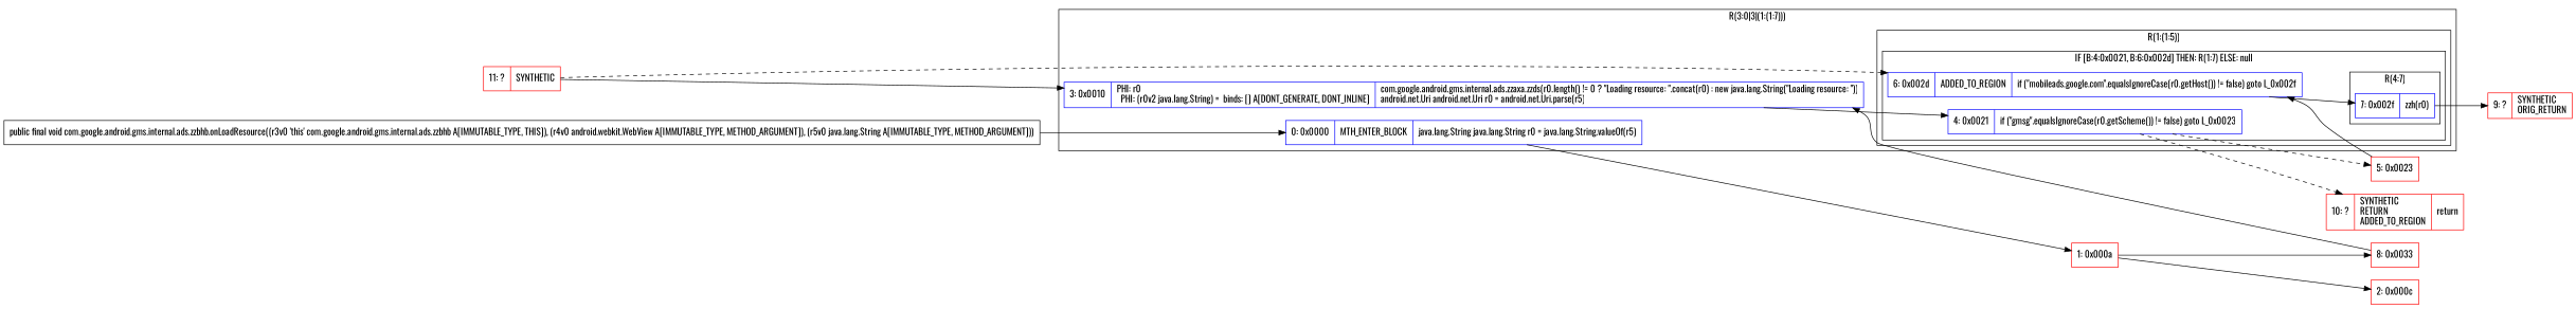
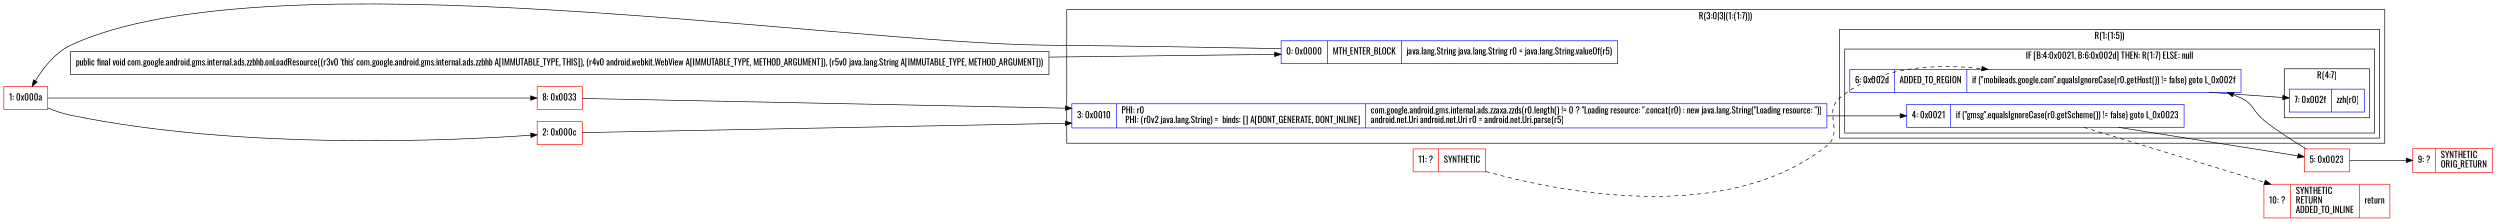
  digraph {
    fontname=Oswald
    rankdir=LR
    node [color=red fontname=Oswald shape=record]
    edge [fontname=Oswald]
    n1 [color=blue label="{7\:\ 0x002f|zzh(r0)\l}"]
    n2 [color=blue label="{4\:\ 0x0021|if (\"gmsg\".equalsIgnoreCase(r0.getScheme()) != false) goto L_0x0023\l}"]
    n3 [color=blue label="{6\:\ 0x002d|ADDED_TO_REGION\l|if (\"mobileads.google.com\".equalsIgnoreCase(r0.getHost()) != false) goto L_0x002f\l}"]
    n4 [color=blue label="{0\:\ 0x0000|MTH_ENTER_BLOCK\l|java.lang.String java.lang.String r0 = java.lang.String.valueOf(r5)\l}"]
    n5 [color=blue label="{3\:\ 0x0010|PHI: r0 \l  PHI: (r0v2 java.lang.String) =  binds: [] A[DONT_GENERATE, DONT_INLINE]\l|com.google.android.gms.internal.ads.zzaxa.zzds(r0.length() != 0 ? \"Loading resource: \".concat(r0) : new java.lang.String(\"Loading resource: \"))\landroid.net.Uri android.net.Uri r0 = android.net.Uri.parse(r5)\l}"]
    n6 [label="{9\:\ ?|SYNTHETIC\lORIG_RETURN\l}"]
    n7 [label="{5\:\ 0x0023}"]
-   n8 [label="{10\:\ ?|SYNTHETIC\lRETURN\lADDED_TO_REGION\l|return\l}"]
+   n8 [label="{10\:\ ?|SYNTHETIC\lRETURN\lADDED_TO_INLINE\l|return\l}"]
    n9 [label="{1\:\ 0x000a}"]
    n10 [label="{2\:\ 0x000c}"]
    n11 [label="{8\:\ 0x0033}"]
    n12 [label="{11\:\ ?|SYNTHETIC\l}"]
    n13 [label="{public final void com.google.android.gms.internal.ads.zzbhb.onLoadResource((r3v0 'this' com.google.android.gms.internal.ads.zzbhb A[IMMUTABLE_TYPE, THIS]), (r4v0 android.webkit.WebView A[IMMUTABLE_TYPE, METHOD_ARGUMENT]), (r5v0 java.lang.String A[IMMUTABLE_TYPE, METHOD_ARGUMENT])) }" color=""]
    subgraph cluster_1 {
      label="R(3:0|3|(1:(1:7)))"
      n4
      n5
      subgraph cluster_2 {
        label="R(1:(1:5))"
        subgraph cluster_3 {
          label="IF [B:4:0x0021, B:6:0x002d] THEN: R(1:7) ELSE: null"
          n2
          n3
          subgraph cluster_4 {
            label="R(4:7)"
            n1
          }
        }
      }
    }
-   n1 -> n6
-   n2 -> n7 [style=dashed]
+   n7 -> n6
+   n2 -> n7
    n2 -> n8 [style=dashed]
    n3 -> n1
    n4 -> n9
    n5 -> n2
    n7 -> n3
    n9 -> n10
    n9 -> n11
-   n12 -> n5
+   n10 -> n5
    n11 -> n5
    n12 -> n3 [style=dashed]
    n13 -> n4
  }
